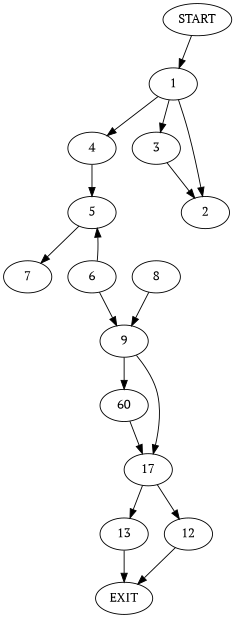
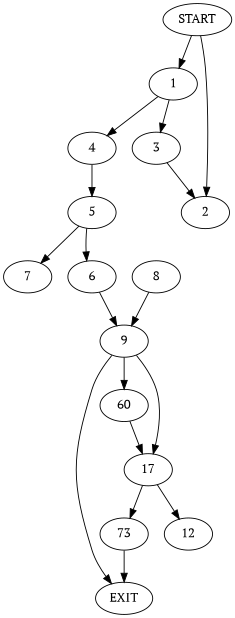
  digraph {
    fontname="PT Serif"
    node [fontname="PT Serif"]
    edge [fontname="PT Serif"]
    n1 [label=START]
    1
    2
    3
    4
    n6 [label=EXIT]
    5
    6
    7
    9
    8
    n12 [label=60]
    n13 [label=17]
    12
-   13
+   13 [label=73]
    n1 -> 1
-   1 -> 2
+   n1 -> 2
    1 -> 3
    1 -> 4
    3 -> 2
    4 -> 5
-   6 -> 5
+   5 -> 6
    5 -> 7
    6 -> 9
    9 -> n12
    9 -> n13
    8 -> 9
    n12 -> n13
    n13 -> 12
    n13 -> 13
-   12 -> n6
+   9 -> n6
    13 -> n6
  }
